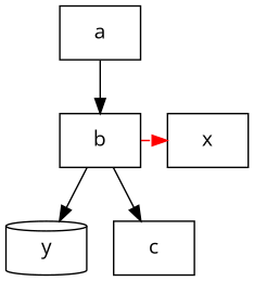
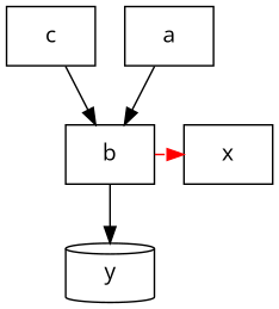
  digraph {
    fontname="Open Sans"
    node [fontname="Open Sans" shape=box]
    edge [fontname="Open Sans"]
    b
    x
    y [shape=cylinder]
    c
    a
    subgraph sub_1 {
      rank=same
      b
      x
    }
    b -> x [color=red style=dashed]
    b -> y
-   b -> c
+   c -> b
    a -> b
  }
